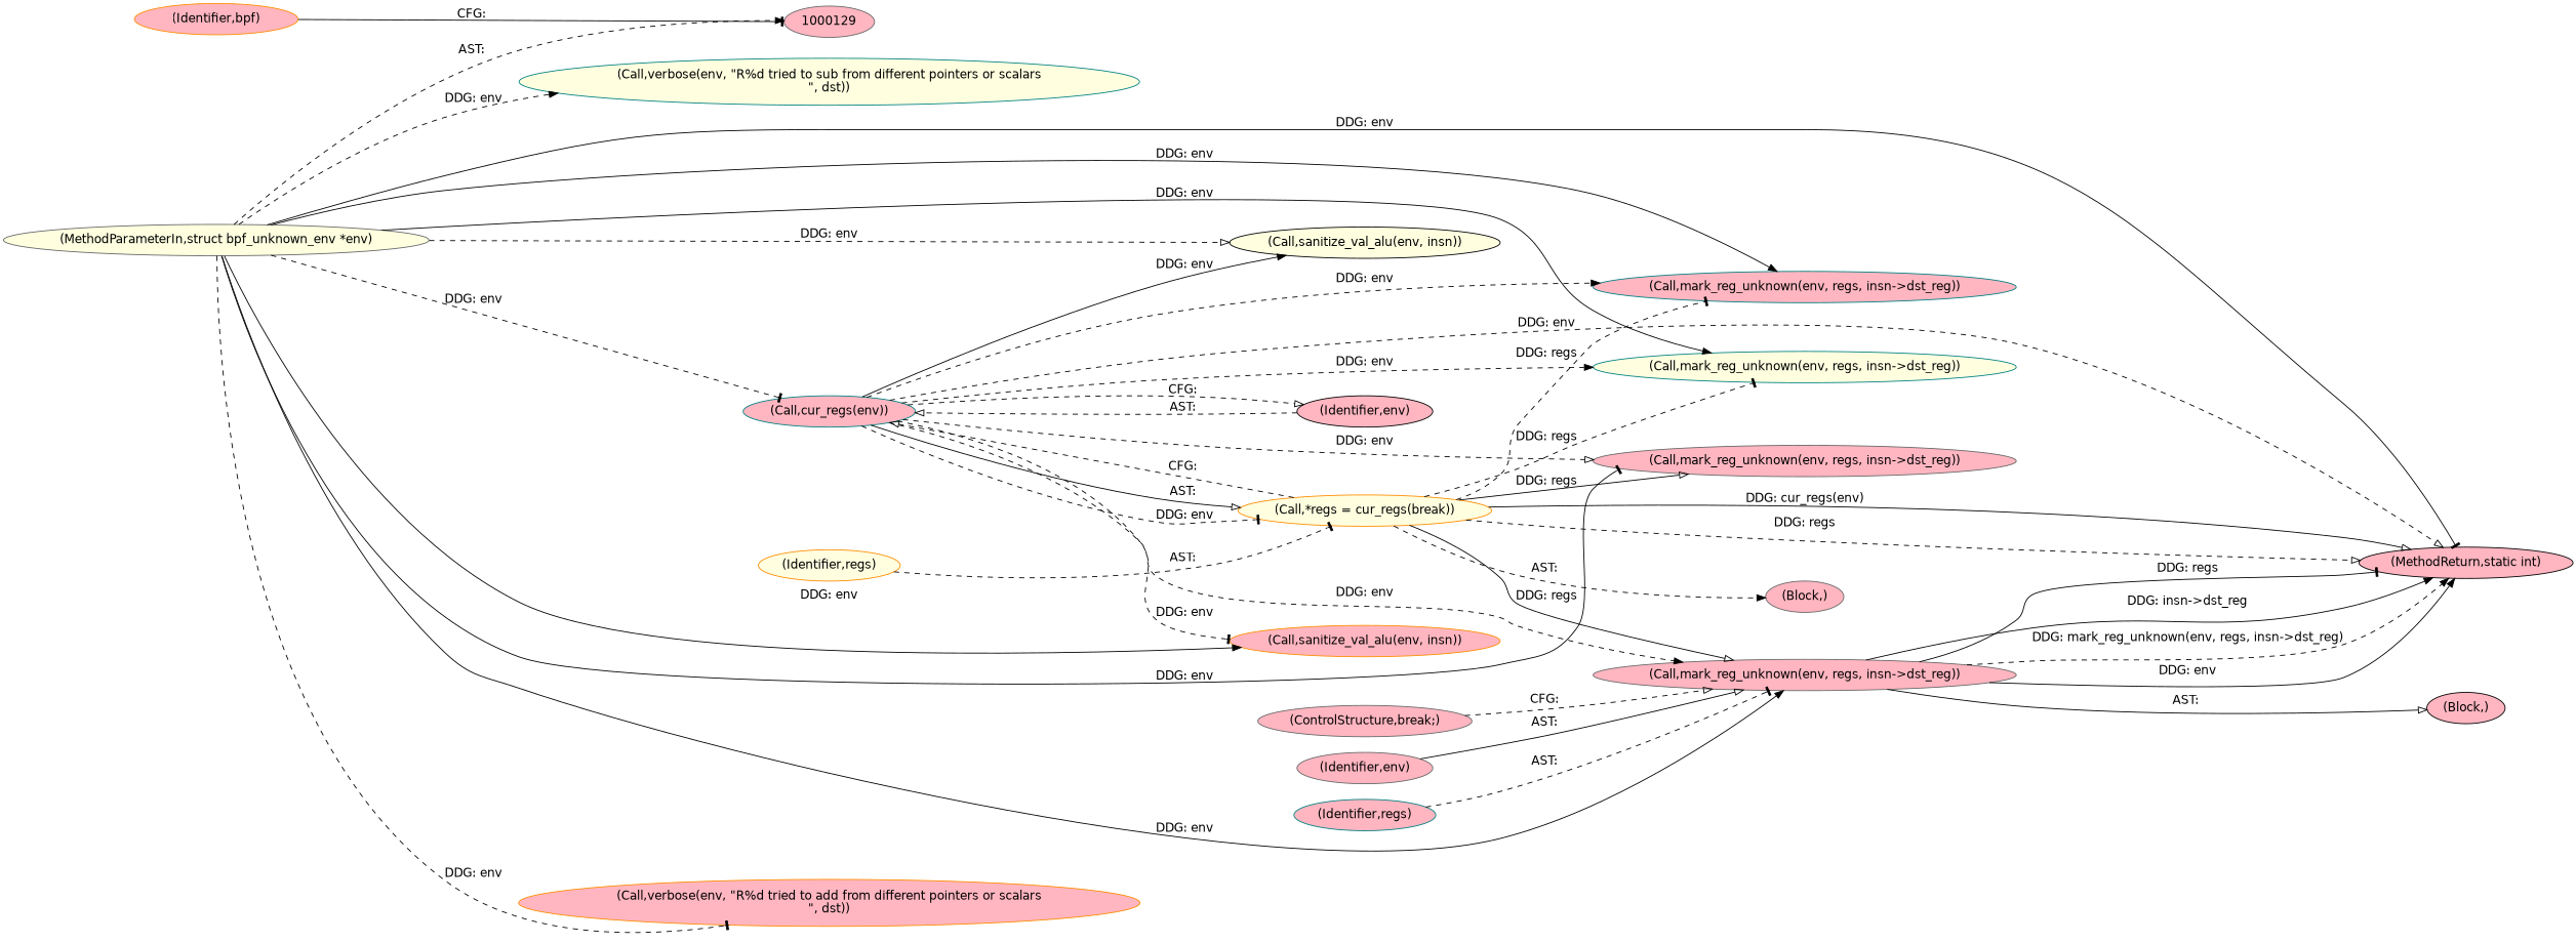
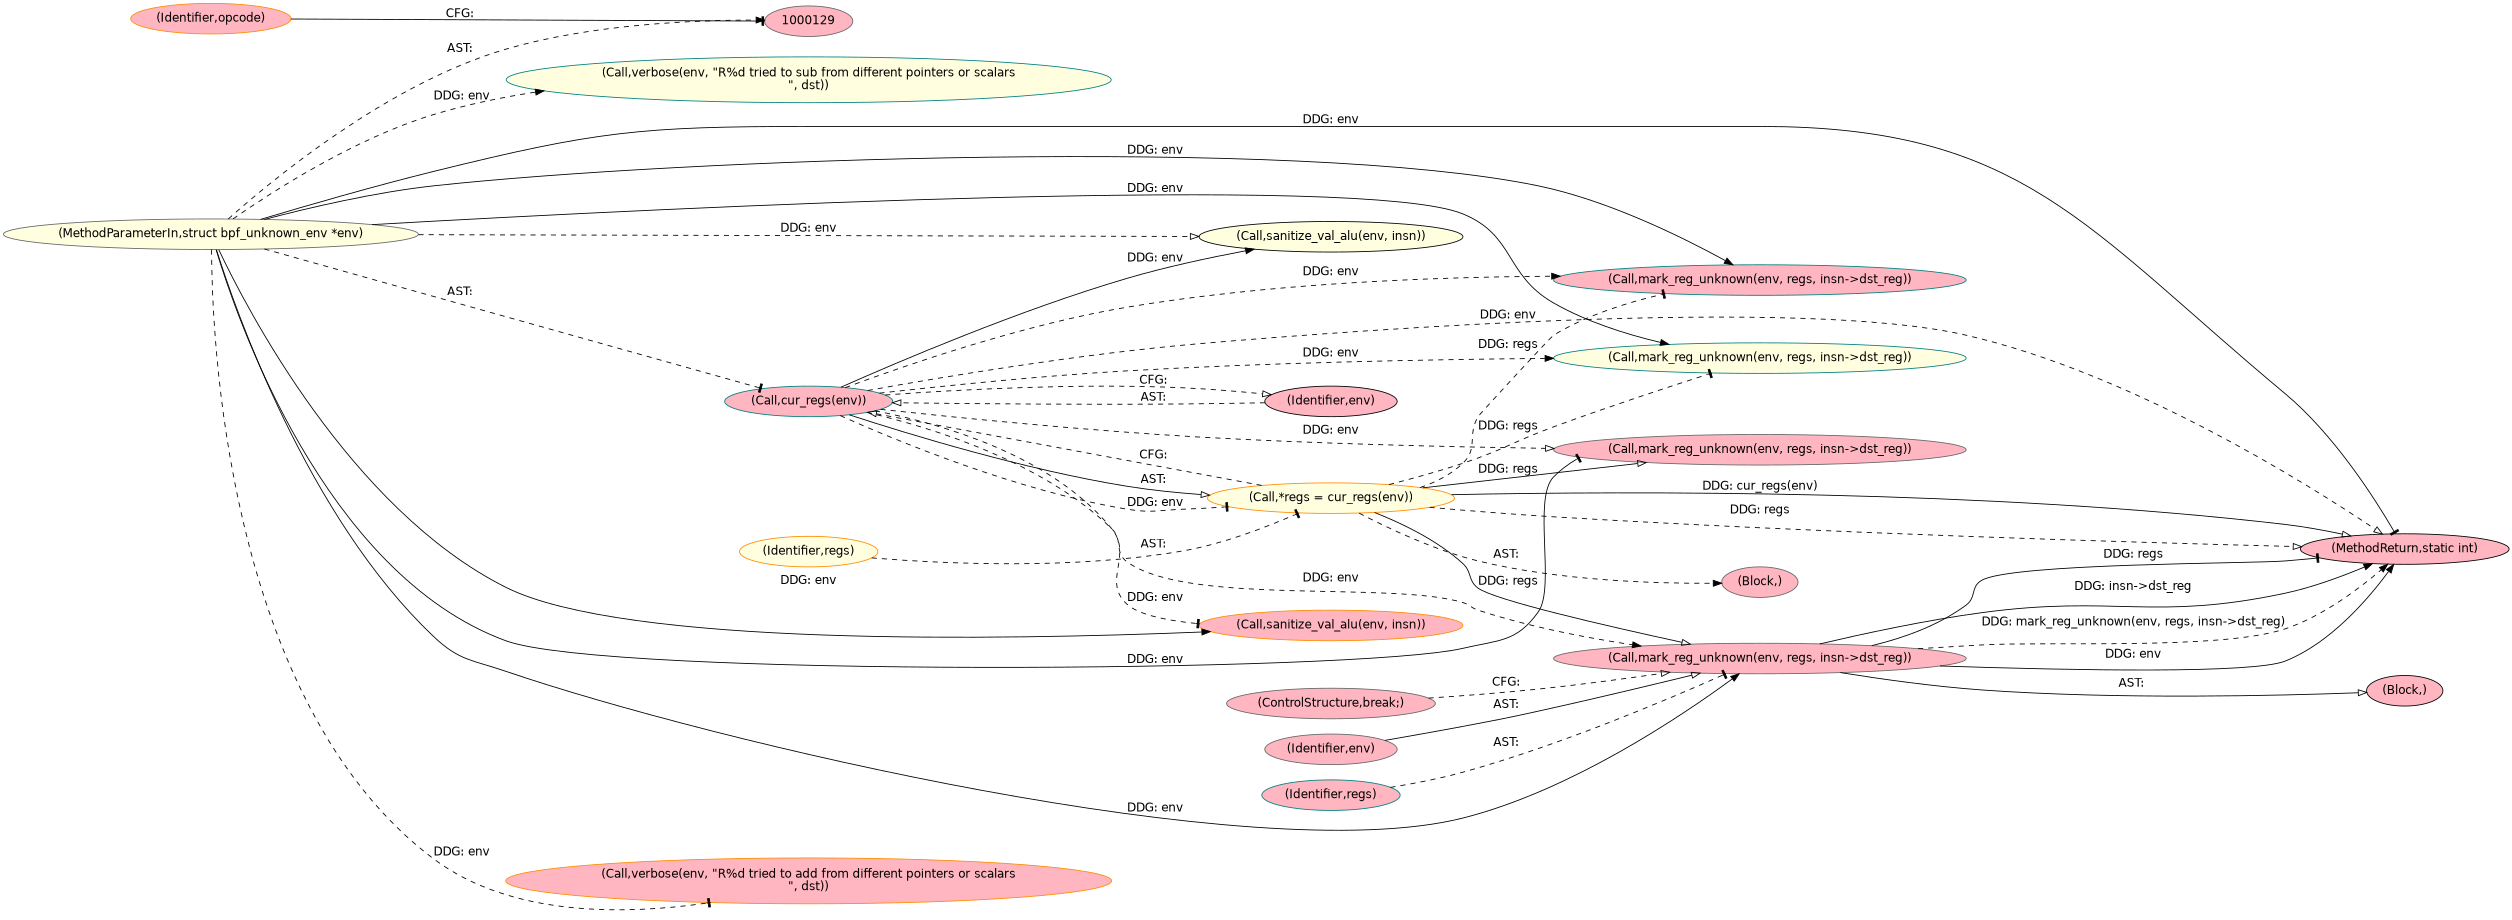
  digraph {
    fontname="DejaVu Sans"
    rankdir=LR
    node [color=gray40 fillcolor=lightpink fontname="DejaVu Sans" style=filled]
    edge [arrowhead=normal fontname="DejaVu Sans" style=dashed]
    n1 [label="(Call,mark_reg_unknown(env, regs, insn->dst_reg))"]
    n2 [color=black label="(MethodReturn,static int)"]
    n3 [color=black label="(Block,)"]
    n4 [color=teal label="(Call,cur_regs(env))"]
-   n5 [color=darkorange fillcolor=lightyellow label="(Call,*regs = cur_regs(break))"]
+   n5 [color=darkorange fillcolor=lightyellow label="(Call,*regs = cur_regs(env))"]
    n6 [color=teal label="(Call,mark_reg_unknown(env, regs, insn->dst_reg))"]
    n7 [color=black fillcolor=lightyellow label="(Call,sanitize_val_alu(env, insn))"]
    n8 [label="(Call,mark_reg_unknown(env, regs, insn->dst_reg))"]
    n9 [color=teal fillcolor=lightyellow label="(Call,mark_reg_unknown(env, regs, insn->dst_reg))"]
    n10 [color=black label="(Identifier,env)"]
    n11 [color=darkorange label="(Call,sanitize_val_alu(env, insn))"]
    n12 [label="(Block,)"]
    n13 [fillcolor=lightyellow label="(MethodParameterIn,struct bpf_unknown_env *env)"]
    n14 [color=darkorange label="(Call,verbose(env, \"R%d tried to add from different pointers or scalars\n\", dst))"]
    n15 [color=teal fillcolor=lightyellow label="(Call,verbose(env, \"R%d tried to sub from different pointers or scalars\n\", dst))"]
    1000129
-   n17 [color=darkorange label="(Identifier,bpf)"]
+   n17 [color=darkorange label="(Identifier,opcode)"]
    n18 [label="(ControlStructure,break;)"]
    n19 [label="(Identifier,env)"]
    n20 [color=darkorange fillcolor=lightyellow label="(Identifier,regs)"]
    n21 [color=teal label="(Identifier,regs)"]
    n1 -> n2 [label="DDG: insn->dst_reg" style=solid]
    n1 -> n2 [label="DDG: mark_reg_unknown(env, regs, insn->dst_reg)"]
    n1 -> n2 [label="DDG: env" style=solid]
    n1 -> n2 [arrowhead=tee label="DDG: regs" style=solid]
    n1 -> n3 [arrowhead=onormal label="AST: " style=solid]
    n4 -> n1 [label="DDG: env"]
    n4 -> n2 [arrowhead=onormal label="DDG: env"]
    n4 -> n5 [arrowhead=onormal label="AST: " style=solid]
    n4 -> n5 [arrowhead=tee label="DDG: env"]
    n4 -> n6 [label="DDG: env"]
    n4 -> n7 [label="DDG: env" style=solid]
    n4 -> n8 [arrowhead=onormal label="DDG: env"]
    n4 -> n9 [label="DDG: env"]
    n4 -> n10 [arrowhead=onormal label="CFG: "]
    n4 -> n11 [arrowhead=tee label="DDG: env"]
    n5 -> n1 [arrowhead=onormal label="DDG: regs" style=solid]
    n5 -> n2 [arrowhead=onormal label="DDG: cur_regs(env)" style=solid]
    n5 -> n2 [arrowhead=onormal label="DDG: regs"]
    n5 -> n4 [arrowhead=onormal label="CFG: "]
    n5 -> n6 [arrowhead=tee label="DDG: regs"]
    n5 -> n8 [arrowhead=onormal label="DDG: regs" style=solid]
    n5 -> n9 [arrowhead=tee label="DDG: regs"]
    n5 -> n12 [label="AST: "]
    n10 -> n4 [arrowhead=onormal label="AST: "]
    n13 -> n1 [label="DDG: env" style=solid]
    n13 -> n2 [arrowhead=tee label="DDG: env" style=solid]
-   n13 -> n4 [arrowhead=tee label="DDG: env"]
+   n13 -> n4 [arrowhead=tee label="AST: "]
    n13 -> n6 [label="DDG: env" style=solid]
    n13 -> n7 [arrowhead=onormal label="DDG: env"]
    n13 -> n8 [arrowhead=tee label="DDG: env" style=solid]
    n13 -> n9 [label="DDG: env" style=solid]
    n13 -> n11 [label="DDG: env" style=solid]
    n13 -> n14 [arrowhead=tee label="DDG: env"]
    n13 -> n15 [label="DDG: env"]
    n13 -> 1000129 [label="AST: "]
    n17 -> 1000129 [arrowhead=tee label="CFG: " style=solid]
    n18 -> n1 [arrowhead=onormal label="CFG: "]
    n19 -> n1 [arrowhead=onormal label="AST: " style=solid]
    n20 -> n5 [arrowhead=tee label="AST: "]
    n21 -> n1 [arrowhead=tee label="AST: "]
  }
